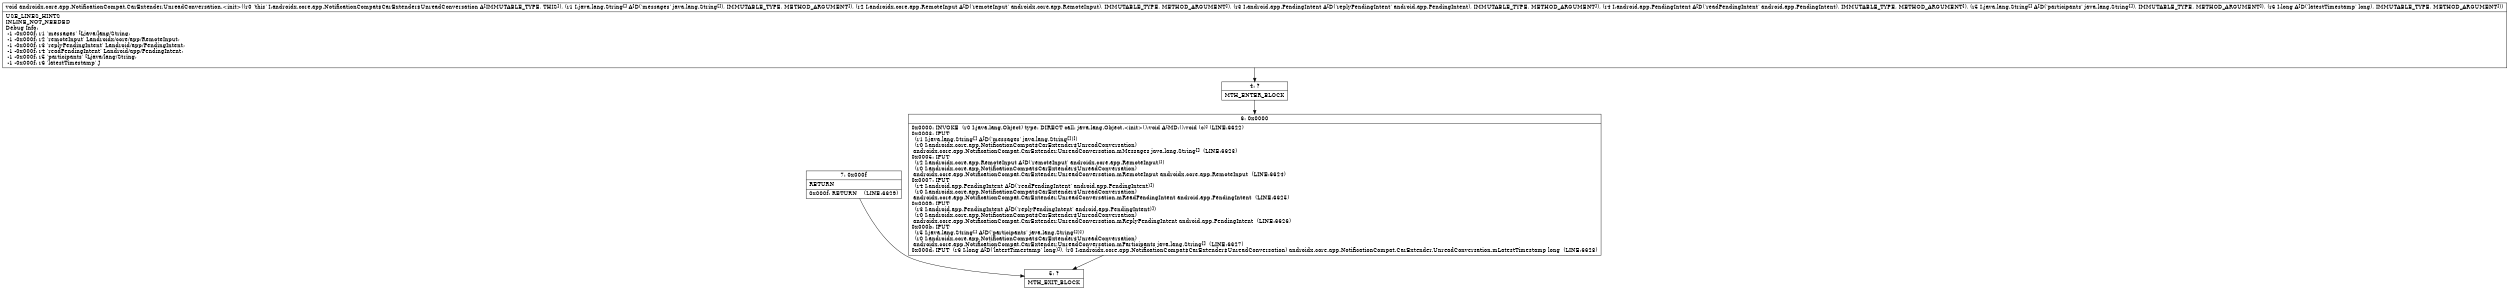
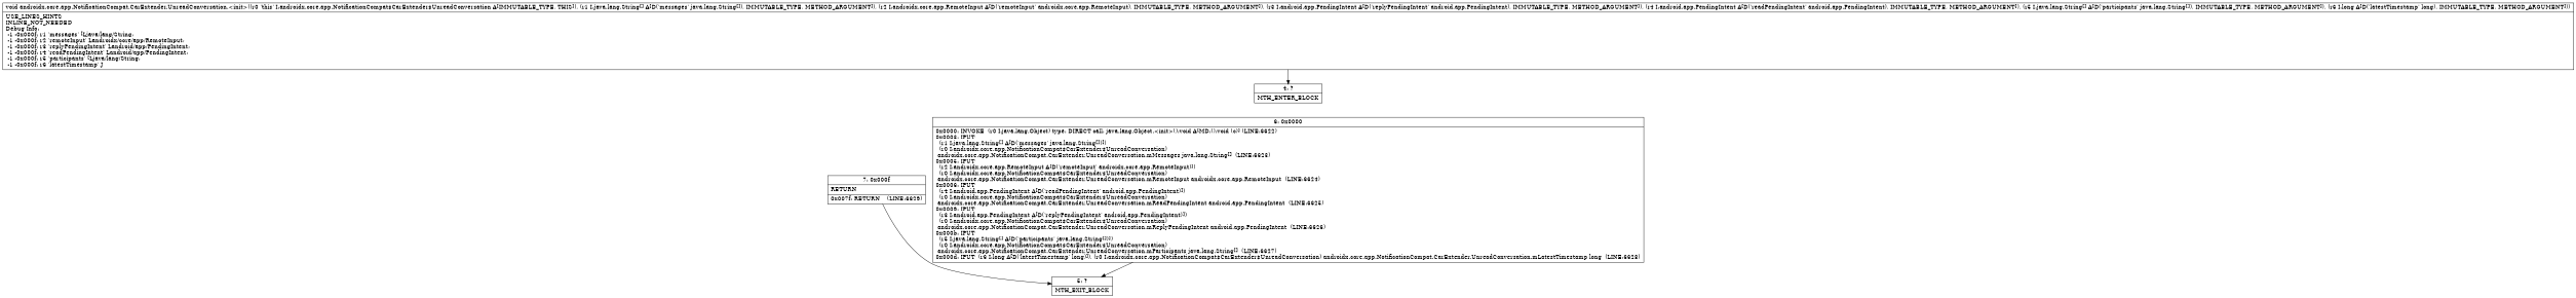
  digraph {
    node [shape=record]
    n1 [label="{4\:\ ?|MTH_ENTER_BLOCK\l}"]
-   n2 [label="{6\:\ 0x0000|0x0000: INVOKE  (r0 I:java.lang.Object) type: DIRECT call: java.lang.Object.\<init\>():void A[MD:():void (c)] (LINE:6622)\l0x0003: IPUT  \l  (r1 I:java.lang.String[] A[D('messages' java.lang.String[])])\l  (r0 I:androidx.core.app.NotificationCompat$CarExtender$UnreadConversation)\l androidx.core.app.NotificationCompat.CarExtender.UnreadConversation.mMessages java.lang.String[]  (LINE:6623)\l0x0005: IPUT  \l  (r2 I:androidx.core.app.RemoteInput A[D('remoteInput' androidx.core.app.RemoteInput)])\l  (r0 I:androidx.core.app.NotificationCompat$CarExtender$UnreadConversation)\l androidx.core.app.NotificationCompat.CarExtender.UnreadConversation.mRemoteInput androidx.core.app.RemoteInput  (LINE:6624)\l0x0007: IPUT  \l  (r4 I:android.app.PendingIntent A[D('readPendingIntent' android.app.PendingIntent)])\l  (r0 I:androidx.core.app.NotificationCompat$CarExtender$UnreadConversation)\l androidx.core.app.NotificationCompat.CarExtender.UnreadConversation.mReadPendingIntent android.app.PendingIntent  (LINE:6625)\l0x0009: IPUT  \l  (r3 I:android.app.PendingIntent A[D('replyPendingIntent' android.app.PendingIntent)])\l  (r0 I:androidx.core.app.NotificationCompat$CarExtender$UnreadConversation)\l androidx.core.app.NotificationCompat.CarExtender.UnreadConversation.mReplyPendingIntent android.app.PendingIntent  (LINE:6626)\l0x000b: IPUT  \l  (r5 I:java.lang.String[] A[D('participants' java.lang.String[])])\l  (r0 I:androidx.core.app.NotificationCompat$CarExtender$UnreadConversation)\l androidx.core.app.NotificationCompat.CarExtender.UnreadConversation.mParticipants java.lang.String[]  (LINE:6627)\l0x000d: IPUT  (r6 I:long A[D('latestTimestamp' long)]), (r0 I:androidx.core.app.NotificationCompat$CarExtender$UnreadConversation) androidx.core.app.NotificationCompat.CarExtender.UnreadConversation.mLatestTimestamp long  (LINE:6628)\l}"]
+   n2 [label="{6\:\ 0x0000|0x0000: INVOKE  (r0 I:java.lang.Object) type: DIRECT call: java.lang.Object.\<init\>():void A[MD:():void (c)] (LINE:6622)\l0x0003: IPUT  \l  (r1 I:java.lang.String[] A[D('messages' java.lang.String[])])\l  (r0 I:androidx.core.app.NotificationCompat$CarExtender$UnreadConversation)\l androidx.core.app.NotificationCompat.CarExtender.UnreadConversation.mMessages java.lang.String[]  (LINE:6623)\l0x0005: IPUT  \l  (r2 I:androidx.core.app.RemoteInput A[D('remoteInput' androidx.core.app.RemoteInput)])\l  (r0 I:androidx.core.app.NotificationCompat$CarExtender$UnreadConversation)\l androidx.core.app.NotificationCompat.CarExtender.UnreadConversation.mRemoteInput androidx.core.app.RemoteInput  (LINE:6624)\l0x0006: IPUT  \l  (r4 I:android.app.PendingIntent A[D('readPendingIntent' android.app.PendingIntent)])\l  (r0 I:androidx.core.app.NotificationCompat$CarExtender$UnreadConversation)\l androidx.core.app.NotificationCompat.CarExtender.UnreadConversation.mReadPendingIntent android.app.PendingIntent  (LINE:6625)\l0x0009: IPUT  \l  (r3 I:android.app.PendingIntent A[D('replyPendingIntent' android.app.PendingIntent)])\l  (r0 I:androidx.core.app.NotificationCompat$CarExtender$UnreadConversation)\l androidx.core.app.NotificationCompat.CarExtender.UnreadConversation.mReplyPendingIntent android.app.PendingIntent  (LINE:6626)\l0x000b: IPUT  \l  (r5 I:java.lang.String[] A[D('participants' java.lang.String[])])\l  (r0 I:androidx.core.app.NotificationCompat$CarExtender$UnreadConversation)\l androidx.core.app.NotificationCompat.CarExtender.UnreadConversation.mParticipants java.lang.String[]  (LINE:6627)\l0x000d: IPUT  (r6 I:long A[D('latestTimestamp' long)]), (r0 I:androidx.core.app.NotificationCompat$CarExtender$UnreadConversation) androidx.core.app.NotificationCompat.CarExtender.UnreadConversation.mLatestTimestamp long  (LINE:6628)\l}"]
    n3 [label="{5\:\ ?|MTH_EXIT_BLOCK\l}"]
-   n4 [label="{7\:\ 0x000f|RETURN\l|0x000f: RETURN    (LINE:6629)\l}"]
+   n4 [label="{7\:\ 0x000f|RETURN\l|0x007f: RETURN    (LINE:6629)\l}"]
    n5 [label="{void androidx.core.app.NotificationCompat.CarExtender.UnreadConversation.\<init\>((r0 'this' I:androidx.core.app.NotificationCompat$CarExtender$UnreadConversation A[IMMUTABLE_TYPE, THIS]), (r1 I:java.lang.String[] A[D('messages' java.lang.String[]), IMMUTABLE_TYPE, METHOD_ARGUMENT]), (r2 I:androidx.core.app.RemoteInput A[D('remoteInput' androidx.core.app.RemoteInput), IMMUTABLE_TYPE, METHOD_ARGUMENT]), (r3 I:android.app.PendingIntent A[D('replyPendingIntent' android.app.PendingIntent), IMMUTABLE_TYPE, METHOD_ARGUMENT]), (r4 I:android.app.PendingIntent A[D('readPendingIntent' android.app.PendingIntent), IMMUTABLE_TYPE, METHOD_ARGUMENT]), (r5 I:java.lang.String[] A[D('participants' java.lang.String[]), IMMUTABLE_TYPE, METHOD_ARGUMENT]), (r6 I:long A[D('latestTimestamp' long), IMMUTABLE_TYPE, METHOD_ARGUMENT]))  | USE_LINES_HINTS\lINLINE_NOT_NEEDED\lDebug Info:\l  \-1 \-0x000f: r1 'messages' [Ljava\/lang\/String;\l  \-1 \-0x000f: r2 'remoteInput' Landroidx\/core\/app\/RemoteInput;\l  \-1 \-0x000f: r3 'replyPendingIntent' Landroid\/app\/PendingIntent;\l  \-1 \-0x000f: r4 'readPendingIntent' Landroid\/app\/PendingIntent;\l  \-1 \-0x000f: r5 'participants' [Ljava\/lang\/String;\l  \-1 \-0x000f: r6 'latestTimestamp' J\l}"]
-   n1 -> n2
    n2 -> n3
    n4 -> n3
    n5 -> n1
  }
